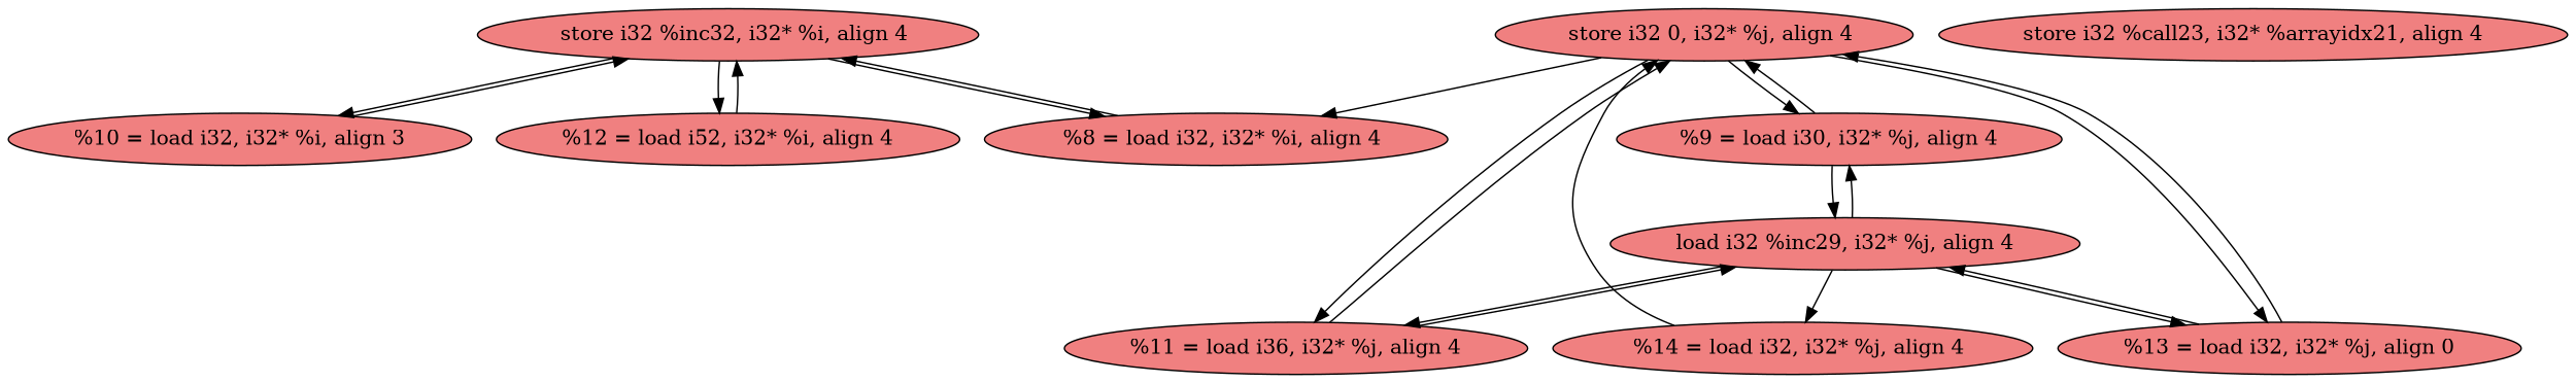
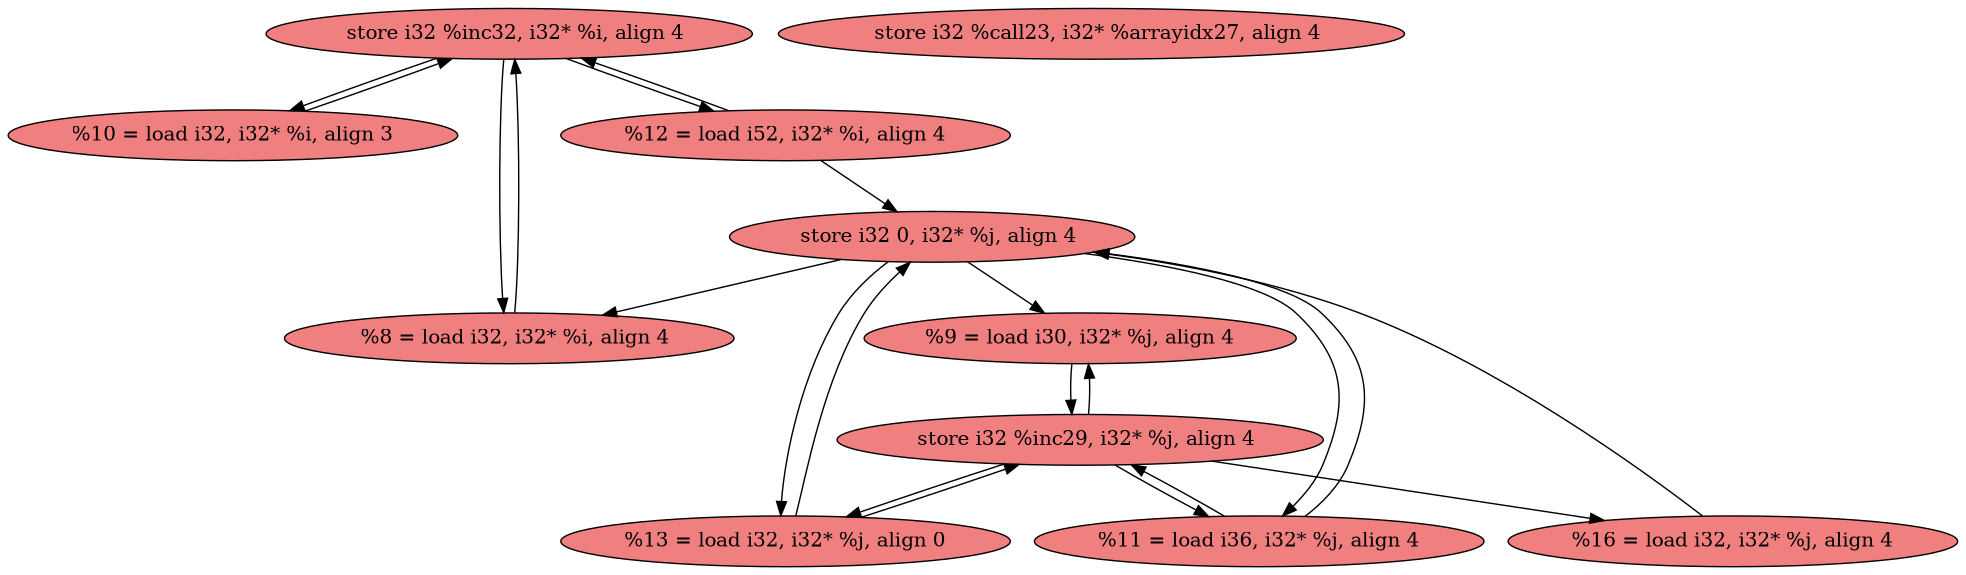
  digraph {
    node [fillcolor=lightcoral shape=ellipse style=filled]
    n1 [label="  store i32 %inc32, i32* %i, align 4"]
    n2 [label="%10 = load i32, i32* %i, align 3"]
    n3 [label="%12 = load i52, i32* %i, align 4"]
    n4 [label="  %8 = load i32, i32* %i, align 4"]
    n5 [label="%9 = load i30, i32* %j, align 4"]
    n6 [label="  store i32 0, i32* %j, align 4"]
-   n7 [label="load i32 %inc29, i32* %j, align 4"]
+   n7 [label="  store i32 %inc29, i32* %j, align 4"]
    n8 [label="%13 = load i32, i32* %j, align 0"]
    n9 [label="%11 = load i36, i32* %j, align 4"]
-   n10 [label="  %14 = load i32, i32* %j, align 4"]
-   n11 [label="store i32 %call23, i32* %arrayidx21, align 4"]
+   n10 [label="%16 = load i32, i32* %j, align 4"]
+   n11 [label="  store i32 %call23, i32* %arrayidx27, align 4"]
    n1 -> n2
    n1 -> n3
    n1 -> n4
    n2 -> n1
    n3 -> n1
    n4 -> n1
-   n5 -> n6
+   n3 -> n6
    n5 -> n7
    n6 -> n4
    n6 -> n5
    n6 -> n8
    n6 -> n9
    n7 -> n5
    n7 -> n8
    n7 -> n9
    n7 -> n10
    n8 -> n6
    n8 -> n7
    n9 -> n6
    n9 -> n7
    n10 -> n6
  }
